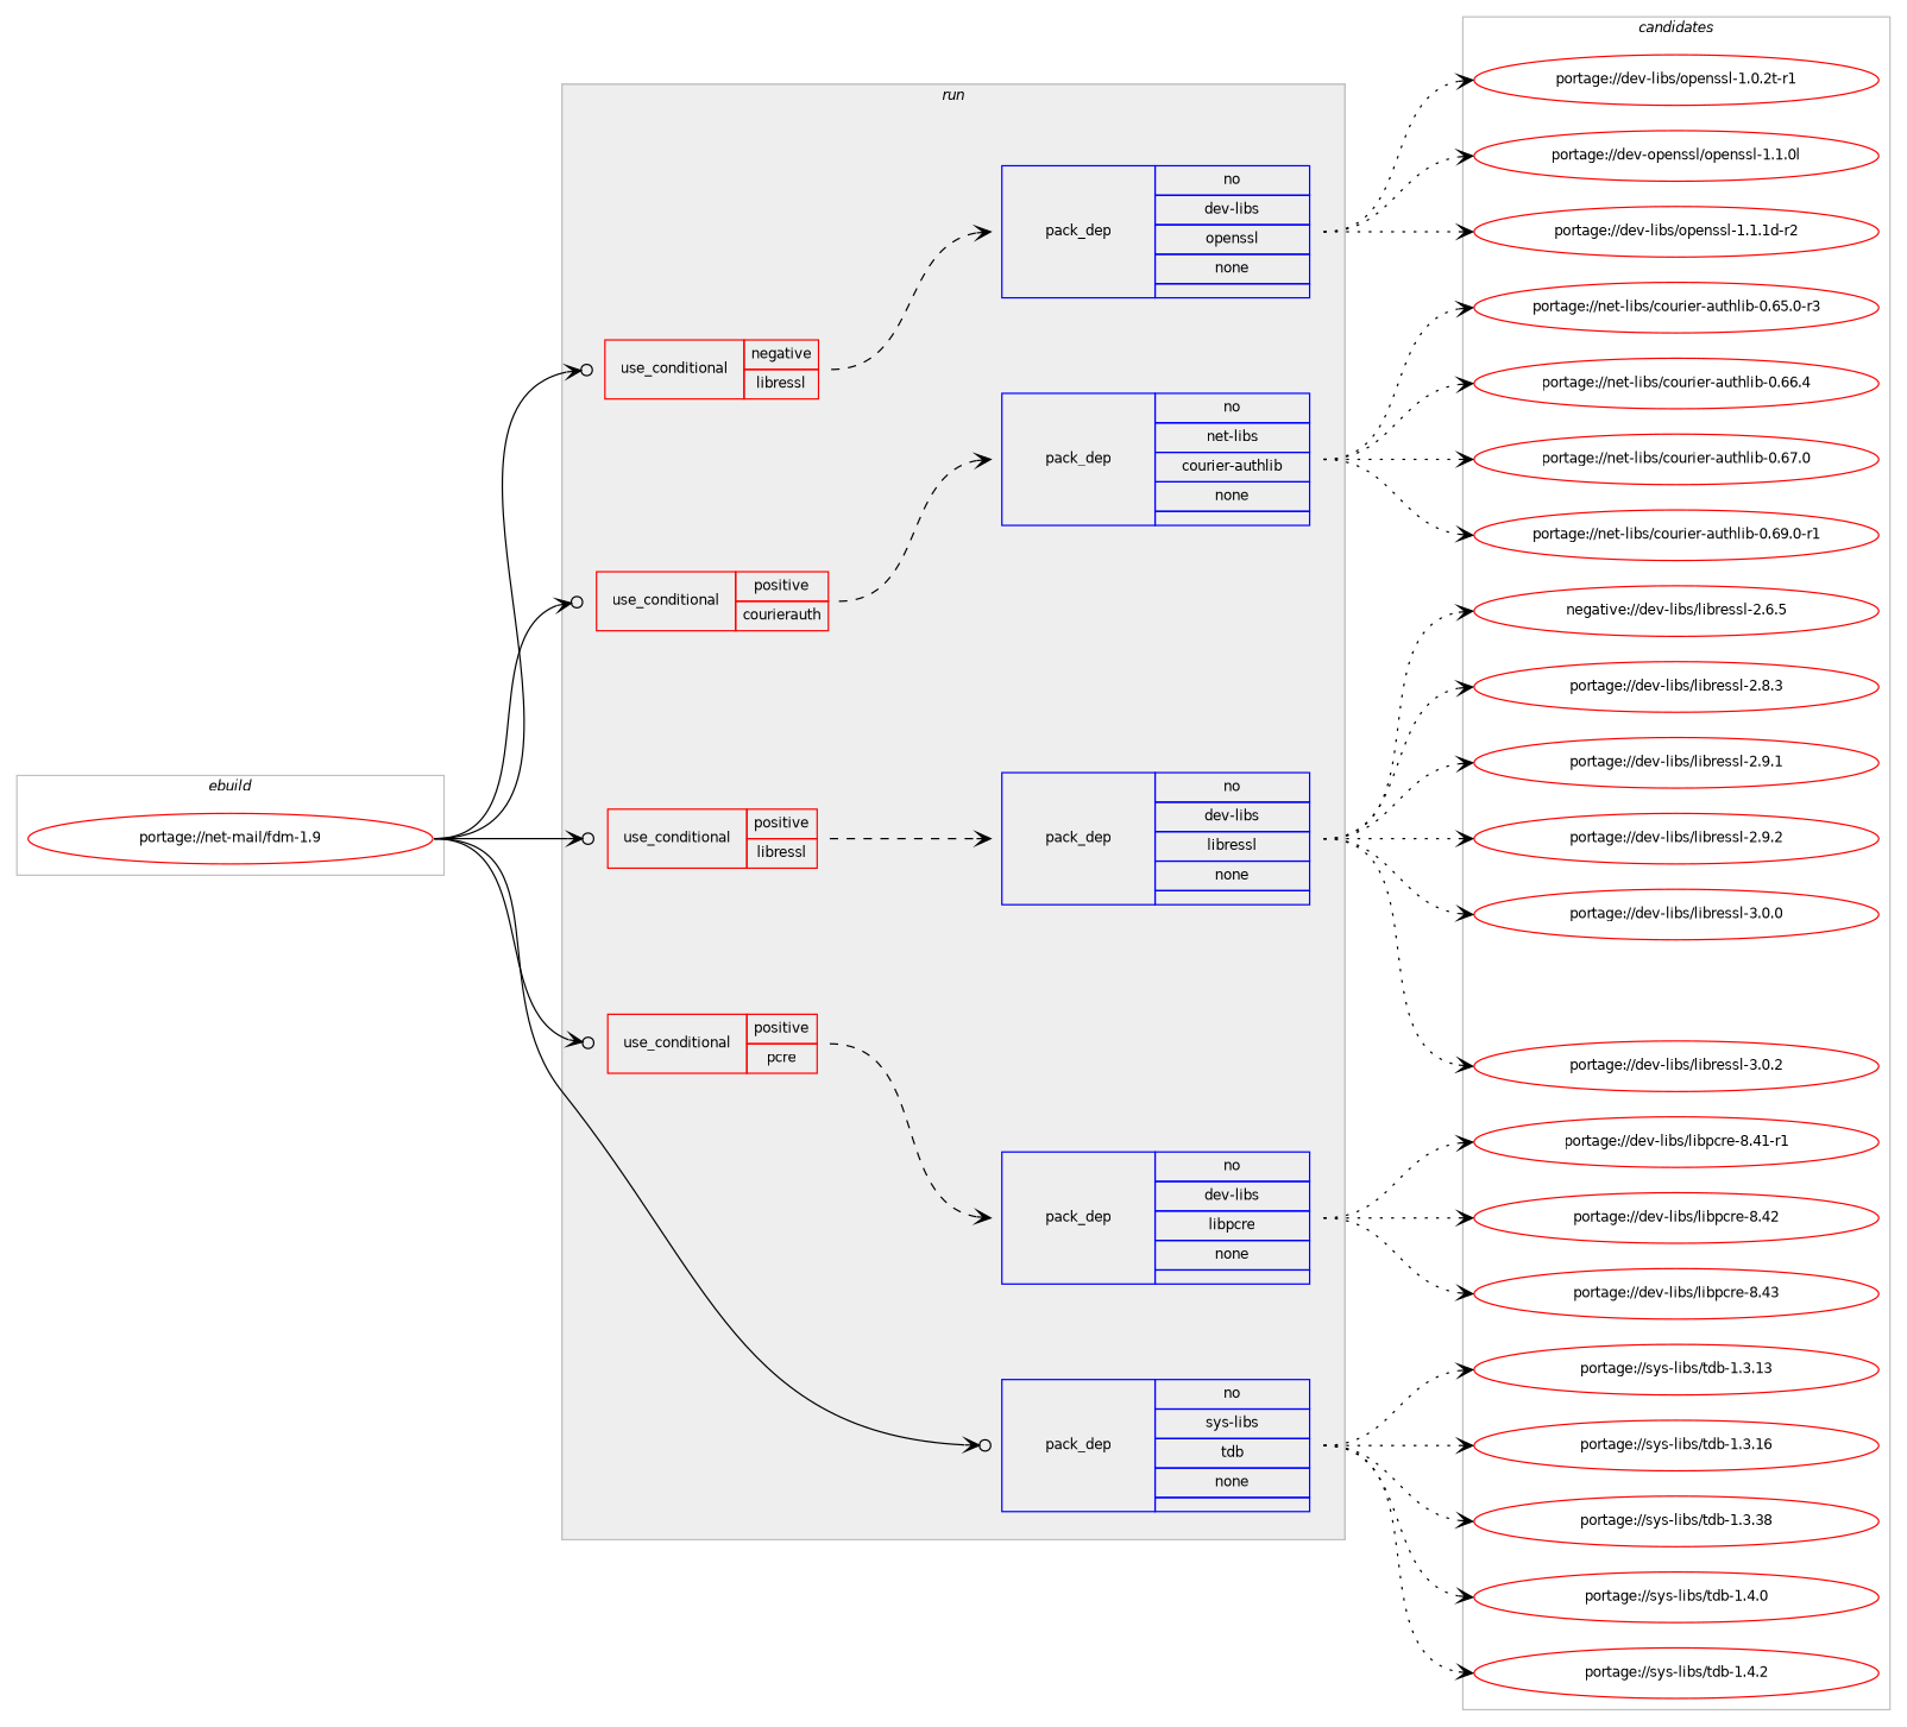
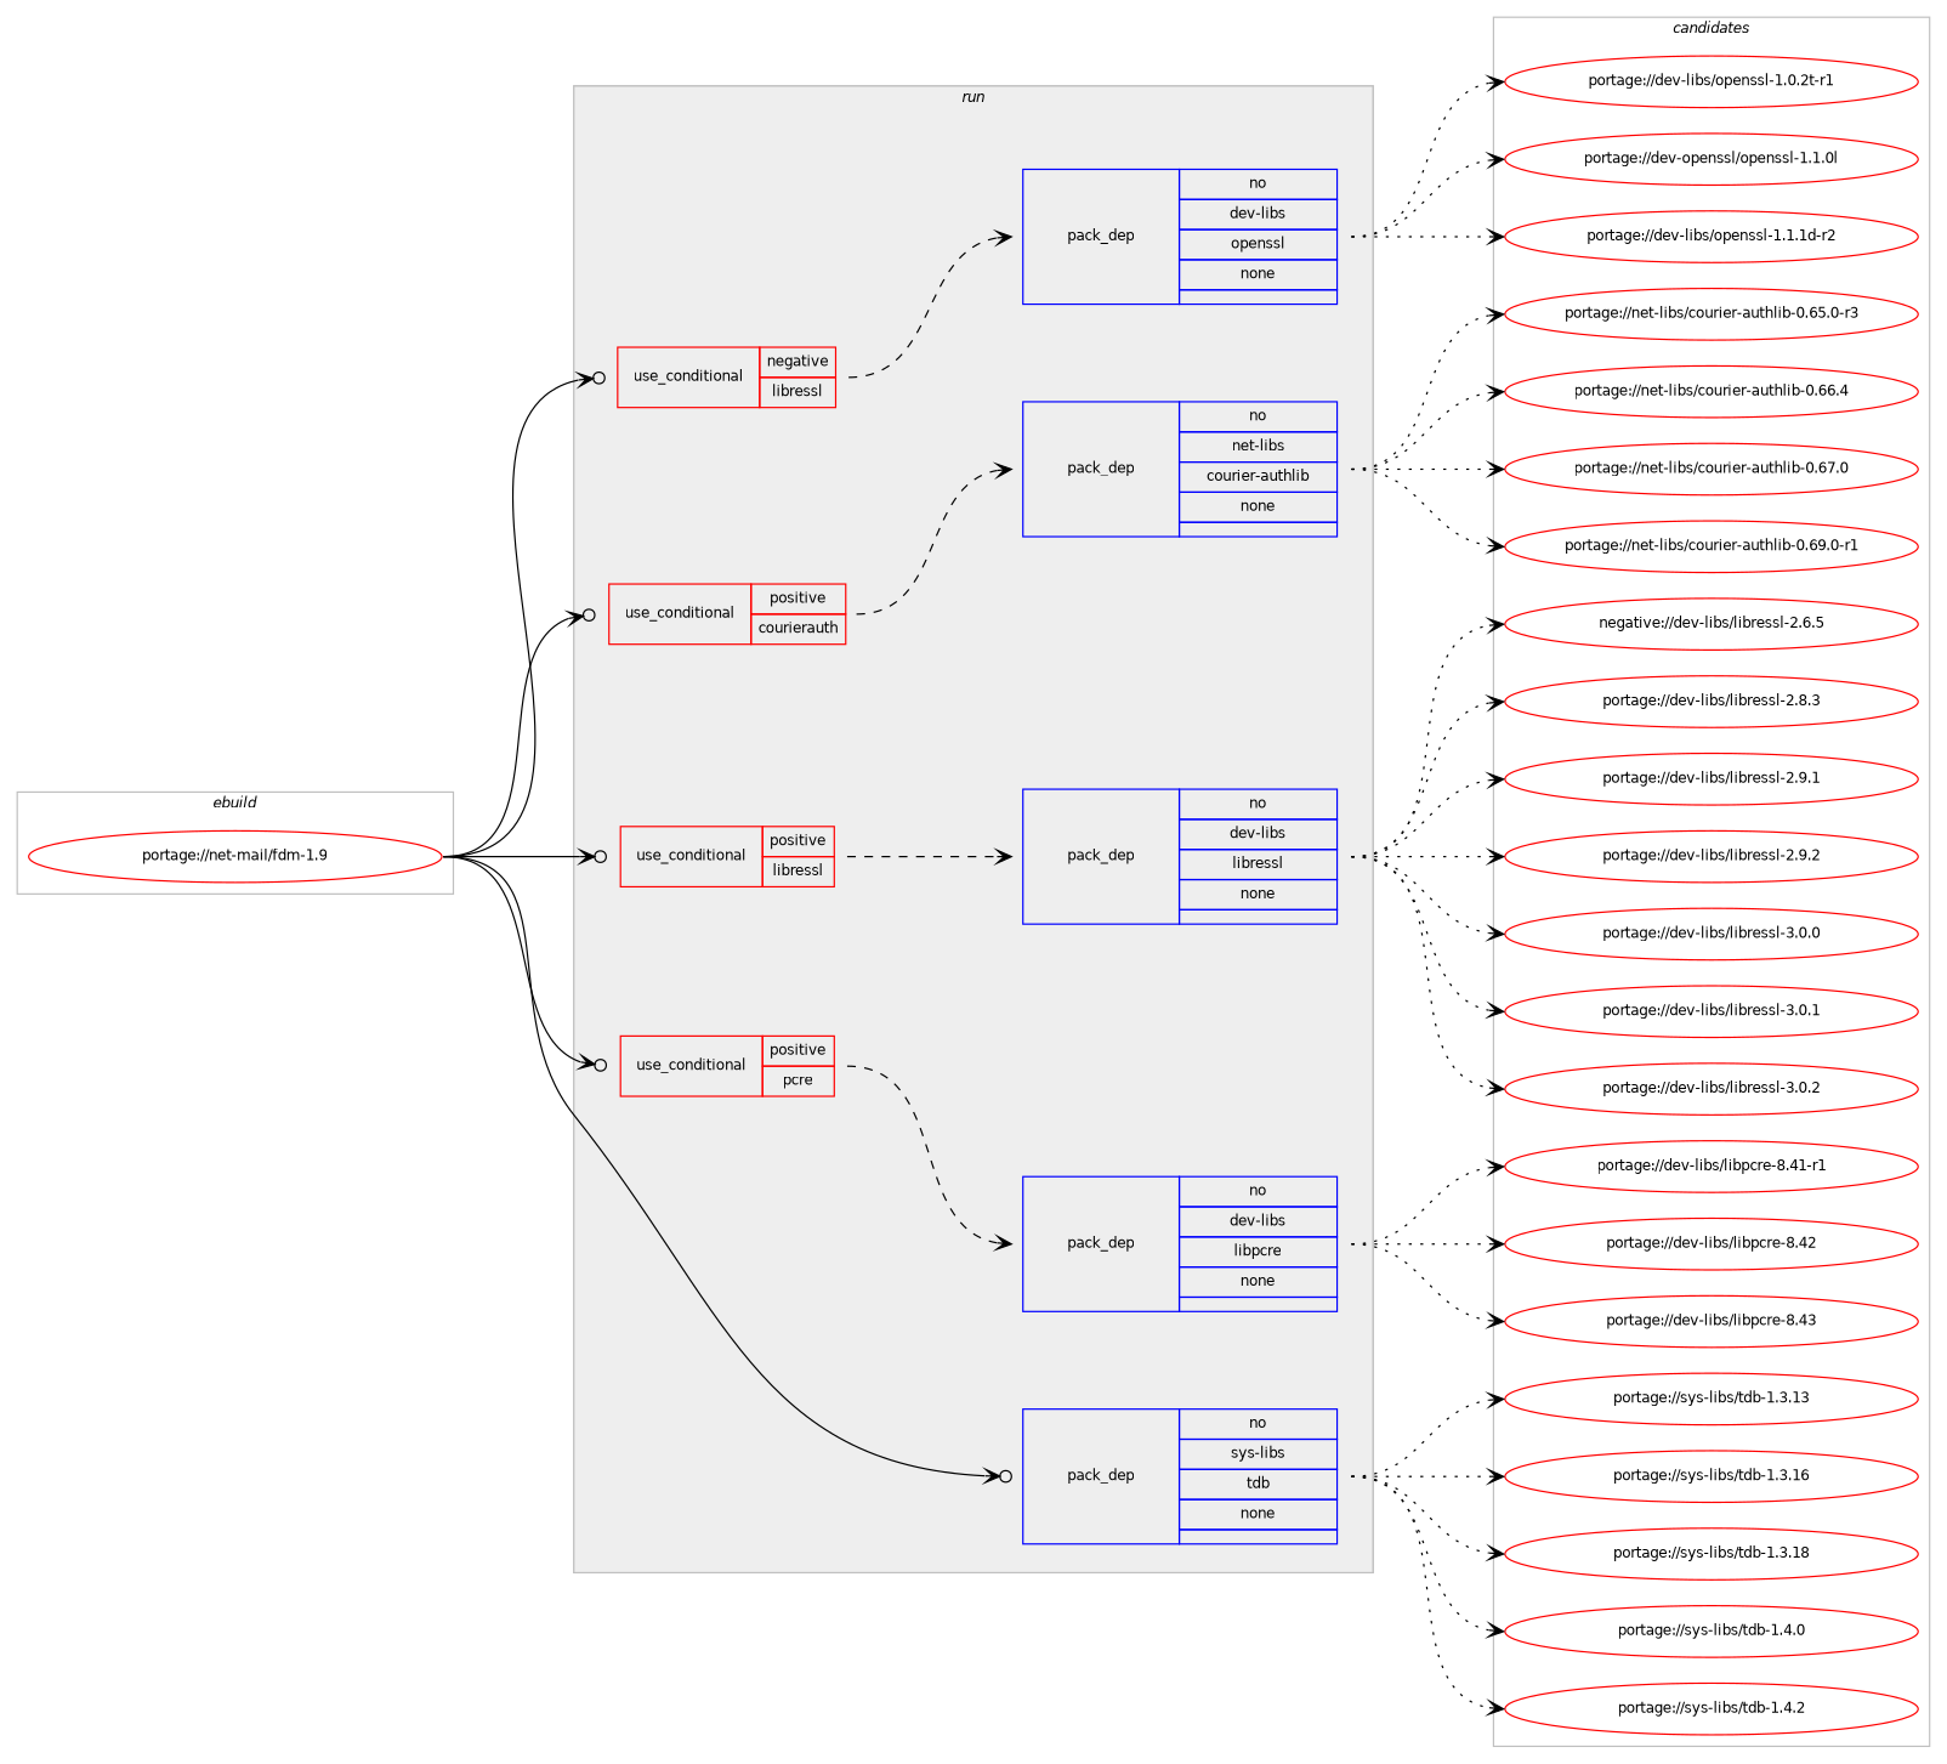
  digraph {
    compound=true
    concentrate=true
    fontname=Helvetica
    fontsize=10
    newrank=true
    rankdir=LR
    ranksep=1.5
    node [color=red fontname=Helvetica fontsize=10]
    edge [arrowhead=vee headport=w style=dotted tailport=e weight=100]
    n1 [label="portage://net-mail/fdm-1.9" width=4]
    n2 [color=blue label=<<TABLE BORDER="0" CELLBORDER="1" CELLSPACING="0" CELLPADDING="4" WIDTH="220"><TR><TD ROWSPAN="6" CELLPADDING="30">pack_dep</TD></TR><TR><TD WIDTH="110">no</TD></TR><TR><TD>dev-libs</TD></TR><TR><TD>openssl</TD></TR><TR><TD>none</TD></TR><TR><TD></TD></TR></TABLE>> shape=none]
    n3 [label=<<TABLE BORDER="0" CELLBORDER="1" CELLSPACING="0" CELLPADDING="4"><TR><TD ROWSPAN="3" CELLPADDING="10">use_conditional</TD></TR><TR><TD>negative</TD></TR><TR><TD>libressl</TD></TR></TABLE>> shape=none]
    n4 [color=blue label=<<TABLE BORDER="0" CELLBORDER="1" CELLSPACING="0" CELLPADDING="4" WIDTH="220"><TR><TD ROWSPAN="6" CELLPADDING="30">pack_dep</TD></TR><TR><TD WIDTH="110">no</TD></TR><TR><TD>net-libs</TD></TR><TR><TD>courier-authlib</TD></TR><TR><TD>none</TD></TR><TR><TD></TD></TR></TABLE>> shape=none]
    n5 [label=<<TABLE BORDER="0" CELLBORDER="1" CELLSPACING="0" CELLPADDING="4"><TR><TD ROWSPAN="3" CELLPADDING="10">use_conditional</TD></TR><TR><TD>positive</TD></TR><TR><TD>courierauth</TD></TR></TABLE>> shape=none]
    n6 [color=blue label=<<TABLE BORDER="0" CELLBORDER="1" CELLSPACING="0" CELLPADDING="4" WIDTH="220"><TR><TD ROWSPAN="6" CELLPADDING="30">pack_dep</TD></TR><TR><TD WIDTH="110">no</TD></TR><TR><TD>dev-libs</TD></TR><TR><TD>libressl</TD></TR><TR><TD>none</TD></TR><TR><TD></TD></TR></TABLE>> shape=none]
    n7 [label=<<TABLE BORDER="0" CELLBORDER="1" CELLSPACING="0" CELLPADDING="4"><TR><TD ROWSPAN="3" CELLPADDING="10">use_conditional</TD></TR><TR><TD>positive</TD></TR><TR><TD>libressl</TD></TR></TABLE>> shape=none]
    n8 [color=blue label=<<TABLE BORDER="0" CELLBORDER="1" CELLSPACING="0" CELLPADDING="4" WIDTH="220"><TR><TD ROWSPAN="6" CELLPADDING="30">pack_dep</TD></TR><TR><TD WIDTH="110">no</TD></TR><TR><TD>dev-libs</TD></TR><TR><TD>libpcre</TD></TR><TR><TD>none</TD></TR><TR><TD></TD></TR></TABLE>> shape=none]
    n9 [label=<<TABLE BORDER="0" CELLBORDER="1" CELLSPACING="0" CELLPADDING="4"><TR><TD ROWSPAN="3" CELLPADDING="10">use_conditional</TD></TR><TR><TD>positive</TD></TR><TR><TD>pcre</TD></TR></TABLE>> shape=none]
    n10 [color=blue label=<<TABLE BORDER="0" CELLBORDER="1" CELLSPACING="0" CELLPADDING="4" WIDTH="220"><TR><TD ROWSPAN="6" CELLPADDING="30">pack_dep</TD></TR><TR><TD WIDTH="110">no</TD></TR><TR><TD>sys-libs</TD></TR><TR><TD>tdb</TD></TR><TR><TD>none</TD></TR><TR><TD></TD></TR></TABLE>> shape=none]
    n11 [label="portage://dev-libs/openssl-1.0.2t-r1" width=4]
    n12 [label="portage://dev-openssl/openssl-1.1.0l" width=4]
    n13 [label="portage://dev-libs/openssl-1.1.1d-r2" width=4]
    n14 [label="portage://net-libs/courier-authlib-0.65.0-r3" width=4]
    n15 [label="portage://net-libs/courier-authlib-0.66.4" width=4]
    n16 [label="portage://net-libs/courier-authlib-0.67.0" width=4]
    n17 [label="portage://net-libs/courier-authlib-0.69.0-r1" width=4]
    n18 [label="negative://dev-libs/libressl-2.6.5" width=4]
    n19 [label="portage://dev-libs/libressl-2.8.3" width=4]
    n20 [label="portage://dev-libs/libressl-2.9.1" width=4]
    n21 [label="portage://dev-libs/libressl-2.9.2" width=4]
    n22 [label="portage://dev-libs/libressl-3.0.0" width=4]
+   n23 [label="portage://dev-libs/libressl-3.0.1" width=4]
    n24 [label="portage://dev-libs/libressl-3.0.2" width=4]
    n25 [label="portage://dev-libs/libpcre-8.41-r1" width=4]
    n26 [label="portage://dev-libs/libpcre-8.42" width=4]
    n27 [label="portage://dev-libs/libpcre-8.43" width=4]
    n28 [label="portage://sys-libs/tdb-1.3.13" width=4]
    n29 [label="portage://sys-libs/tdb-1.3.16" width=4]
-   n30 [label="portage://sys-libs/tdb-1.3.38" width=4]
+   n30 [label="portage://sys-libs/tdb-1.3.18" width=4]
    n31 [label="portage://sys-libs/tdb-1.4.0" width=4]
    n32 [label="portage://sys-libs/tdb-1.4.2" width=4]
    subgraph cluster_1 {
      color=gray
      label=<<i>ebuild</i>>
      rank=same
      n1
    }
    subgraph cluster_2 {
      color=gray
      label=<<i>dependencies</i>>
      subgraph cluster_3 {
        color=gray
        fillcolor="#eeeeee"
        label=<<i>compile</i>>
        style=filled
      }
      subgraph cluster_4 {
        color=gray
        fillcolor="#eeeeee"
        label=<<i>compile and run</i>>
        style=filled
        subgraph sub_5 {
          color=gray
          fillcolor="#eeeeee"
          label=<<i>compile and run</i>>
          style=filled
          n3
          subgraph sub_6 {
            color=gray
            fillcolor="#eeeeee"
            label=<<i>compile and run</i>>
            style=filled
            n2
          }
        }
        subgraph sub_7 {
          color=gray
          fillcolor="#eeeeee"
          label=<<i>compile and run</i>>
          style=filled
          n5
          subgraph sub_8 {
            color=gray
            fillcolor="#eeeeee"
            label=<<i>compile and run</i>>
            style=filled
            n4
          }
        }
        subgraph sub_9 {
          color=gray
          fillcolor="#eeeeee"
          label=<<i>compile and run</i>>
          style=filled
          n7
          subgraph sub_10 {
            color=gray
            fillcolor="#eeeeee"
            label=<<i>compile and run</i>>
            style=filled
            n6
          }
        }
        subgraph sub_11 {
          color=gray
          fillcolor="#eeeeee"
          label=<<i>compile and run</i>>
          style=filled
          n9
          subgraph sub_12 {
            color=gray
            fillcolor="#eeeeee"
            label=<<i>compile and run</i>>
            style=filled
            n8
          }
        }
        subgraph sub_13 {
          color=gray
          fillcolor="#eeeeee"
          label=<<i>compile and run</i>>
          style=filled
          n10
        }
      }
      subgraph cluster_14 {
        color=gray
        fillcolor="#eeeeee"
        label=<<i>run</i>>
        style=filled
      }
    }
    subgraph cluster_15 {
      color=gray
      label=<<i>candidates</i>>
      rank=same
      subgraph sub_16 {
        color=black
        label=<<i>candidates</i>>
        nodesep=1
        rank=same
        n11
        n12
        n13
      }
      subgraph sub_17 {
        color=black
        label=<<i>candidates</i>>
        nodesep=1
        rank=same
        n14
        n15
        n16
        n17
      }
      subgraph sub_18 {
        color=black
        label=<<i>candidates</i>>
        nodesep=1
        rank=same
        n18
        n19
        n20
        n21
        n22
+       n23
        n24
      }
      subgraph sub_19 {
        color=black
        label=<<i>candidates</i>>
        nodesep=1
        rank=same
        n25
        n26
        n27
      }
      subgraph sub_20 {
        color=black
        label=<<i>candidates</i>>
        nodesep=1
        rank=same
        n28
        n29
        n30
        n31
        n32
      }
    }
    n1 -> n3 [arrowhead=odotvee style=solid weight=20]
    n1 -> n5 [arrowhead=odotvee style=solid weight=20]
    n1 -> n7 [arrowhead=odotvee style=solid weight=20]
    n1 -> n9 [arrowhead=odotvee style=solid weight=20]
    n1 -> n10 [arrowhead=odotvee style=solid weight=20]
    n2 -> n11
    n2 -> n12
    n2 -> n13
    n3 -> n2 [style=dashed weight=20]
    n4 -> n14
    n4 -> n15
    n4 -> n16
    n4 -> n17
    n5 -> n4 [style=dashed weight=20]
    n6 -> n18
    n6 -> n19
    n6 -> n20
    n6 -> n21
    n6 -> n22
+   n6 -> n23
    n6 -> n24
    n7 -> n6 [style=dashed weight=20]
    n8 -> n25
    n8 -> n26
    n8 -> n27
    n9 -> n8 [style=dashed weight=20]
    n10 -> n28
    n10 -> n29
    n10 -> n30
    n10 -> n31
    n10 -> n32
  }
